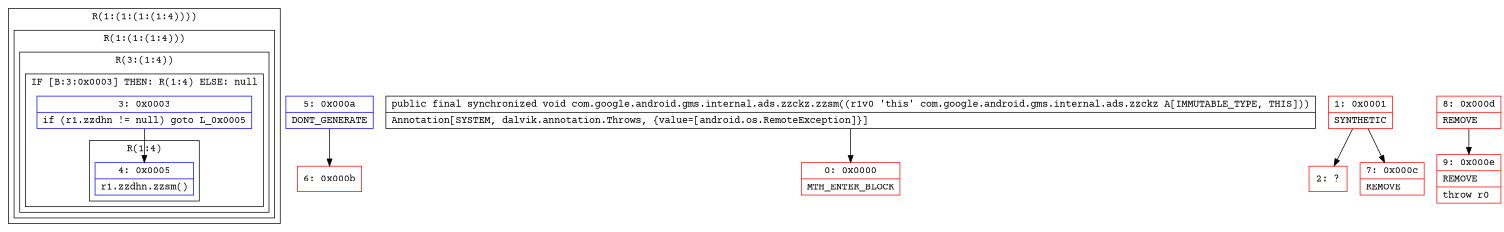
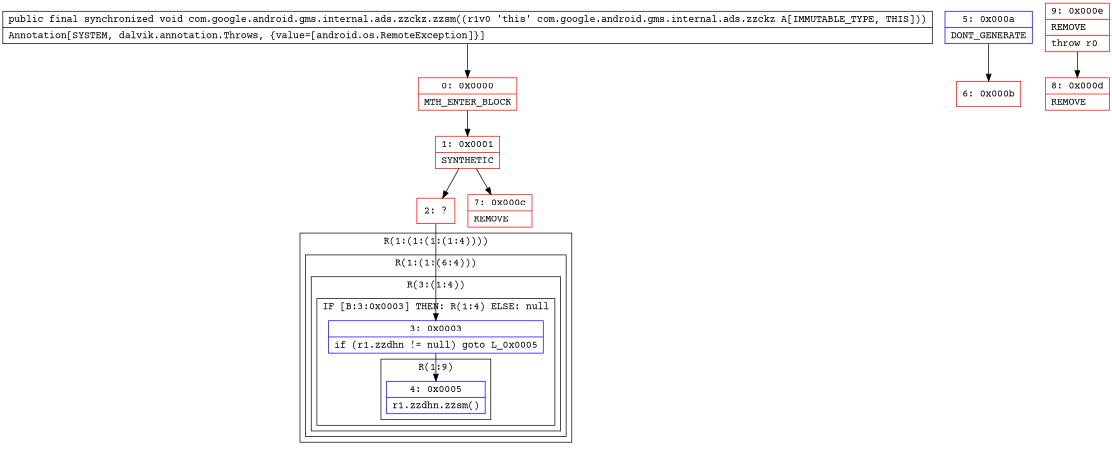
  digraph {
    fontname="Courier Prime"
    node [color=red fontname="Courier Prime" shape=record]
    edge [fontname="Courier Prime"]
    n1 [color=blue label="{4\:\ 0x0005|r1.zzdhn.zzsm()\l}"]
    n2 [color=blue label="{3\:\ 0x0003|if (r1.zzdhn != null) goto L_0x0005\l}"]
    n3 [color=blue label="{5\:\ 0x000a|DONT_GENERATE\l}"]
    n4 [label="{6\:\ 0x000b}"]
    n5 [label="{0\:\ 0x0000|MTH_ENTER_BLOCK\l}"]
    n6 [label="{1\:\ 0x0001|SYNTHETIC\l}"]
    n7 [label="{2\:\ ?}"]
    n8 [label="{7\:\ 0x000c|REMOVE\l}"]
    n9 [label="{8\:\ 0x000d|REMOVE\l}"]
    n10 [label="{9\:\ 0x000e|REMOVE\l|throw r0\l}"]
    n11 [label="{public final synchronized void com.google.android.gms.internal.ads.zzckz.zzsm((r1v0 'this' com.google.android.gms.internal.ads.zzckz A[IMMUTABLE_TYPE, THIS]))  | Annotation[SYSTEM, dalvik.annotation.Throws, \{value=[android.os.RemoteException]\}]\l}" color=""]
    subgraph cluster_1 {
      label="R(1:(1:(1:(1:4))))"
      subgraph cluster_2 {
-       label="R(1:(1:(1:4)))"
+       label="R(1:(1:(6:4)))"
        subgraph cluster_3 {
          label="R(3:(1:4))"
          subgraph cluster_4 {
            label="IF [B:3:0x0003] THEN: R(1:4) ELSE: null"
            n2
            subgraph cluster_5 {
-             label="R(1:4)"
+             label="R(1:9)"
              n1
            }
          }
        }
      }
    }
    n2 -> n1
    n3 -> n4
+   n5 -> n6
    n6 -> n7
    n6 -> n8
-   n9 -> n10
+   n7 -> n2
+   n10 -> n9
    n11 -> n5
  }
